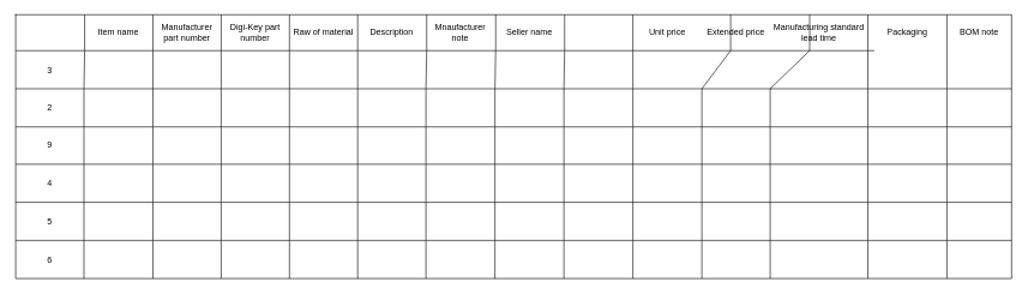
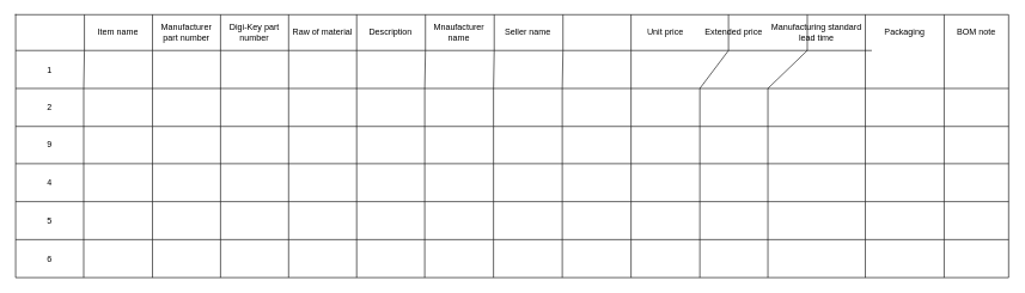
  <mxCell id="0" style=";html=1;" />
  <mxCell id="1" style=";html=1;" parent="0" />
  <mxCell id="2" value="" style="shape=table;startSize=0;container=1;collapsible=0;childLayout=tableLayout;" parent="1" vertex="1"><mxGeometry x="20" y="20" width="1386" height="367" as="geometry" /></mxCell>
  <mxCell id="3" value="" style="shape=partialRectangle;collapsible=0;dropTarget=0;pointerEvents=0;fillColor=none;top=0;left=0;bottom=0;right=0;points=[[0,0.5],[1,0.5]];portConstraint=eastwest;" parent="2" vertex="1"><mxGeometry width="1386" height="50" as="geometry" /></mxCell>
  <mxCell id="4" value="Item name" style="shape=partialRectangle;html=1;whiteSpace=wrap;connectable=0;overflow=hidden;fillColor=none;top=0;left=0;bottom=0;right=0;" parent="3" vertex="1"><mxGeometry x="95" width="96" height="50" as="geometry" /></mxCell>
  <mxCell id="5" value="Manufacturer part number" style="shape=partialRectangle;html=1;whiteSpace=wrap;connectable=0;overflow=hidden;fillColor=none;top=0;left=0;bottom=0;right=0;" parent="3" vertex="1"><mxGeometry x="191" width="95" height="50" as="geometry" /></mxCell>
  <mxCell id="6" value="Digi-Key part number" style="shape=partialRectangle;html=1;whiteSpace=wrap;connectable=0;overflow=hidden;fillColor=none;top=0;left=0;bottom=0;right=0;" vertex="1" parent="3"><mxGeometry x="286" width="95" height="50" as="geometry" /></mxCell>
  <mxCell id="7" value="Raw of material" style="shape=partialRectangle;html=1;whiteSpace=wrap;connectable=0;overflow=hidden;fillColor=none;top=0;left=0;bottom=0;right=0;" vertex="1" parent="3"><mxGeometry x="381" width="95" height="50" as="geometry" /></mxCell>
  <mxCell id="8" value="Description" style="shape=partialRectangle;html=1;whiteSpace=wrap;connectable=0;overflow=hidden;fillColor=none;top=0;left=0;bottom=0;right=0;" parent="3" vertex="1"><mxGeometry x="476" width="95" height="50" as="geometry" /></mxCell>
- <mxCell id="9" value="Mnaufacturer note" style="shape=partialRectangle;html=1;whiteSpace=wrap;connectable=0;overflow=hidden;fillColor=none;top=0;left=0;bottom=0;right=0;" vertex="1" parent="3"><mxGeometry x="571" width="96" height="50" as="geometry" /></mxCell>
+ <mxCell id="9" value="Mnaufacturer name" style="shape=partialRectangle;html=1;whiteSpace=wrap;connectable=0;overflow=hidden;fillColor=none;top=0;left=0;bottom=0;right=0;" vertex="1" parent="3"><mxGeometry x="571" width="96" height="50" as="geometry" /></mxCell>
  <mxCell id="10" value="Seller name" style="shape=partialRectangle;html=1;whiteSpace=wrap;connectable=0;overflow=hidden;fillColor=none;top=0;left=0;bottom=0;right=0;" parent="3" vertex="1"><mxGeometry x="667" width="96" height="50" as="geometry" /></mxCell>
  <mxCell id="11" value="Unit price" style="shape=partialRectangle;html=1;whiteSpace=wrap;connectable=0;overflow=hidden;fillColor=none;top=0;left=0;bottom=0;right=0;" parent="3" vertex="1"><mxGeometry x="859" width="96" height="50" as="geometry" /></mxCell>
  <mxCell id="12" value="Extended price" style="shape=partialRectangle;html=1;whiteSpace=wrap;connectable=0;overflow=hidden;fillColor=none;top=0;left=0;bottom=0;right=0;" parent="3" vertex="1"><mxGeometry x="955" width="95" height="50" as="geometry" /></mxCell>
  <mxCell id="13" value="Manufacturing standard lead time" style="shape=partialRectangle;html=1;whiteSpace=wrap;connectable=0;overflow=hidden;fillColor=none;top=0;left=0;bottom=0;right=0;" parent="3" vertex="1"><mxGeometry x="1050" width="136" height="50" as="geometry" /></mxCell>
  <mxCell id="14" value="Packaging" style="shape=partialRectangle;html=1;whiteSpace=wrap;connectable=0;overflow=hidden;fillColor=none;top=0;left=0;bottom=0;right=0;" parent="3" vertex="1"><mxGeometry x="1186" width="110" height="50" as="geometry" /></mxCell>
  <mxCell id="15" value="BOM note" style="shape=partialRectangle;html=1;whiteSpace=wrap;connectable=0;overflow=hidden;fillColor=none;top=0;left=0;bottom=0;right=0;" parent="3" vertex="1"><mxGeometry x="1296" width="90" height="50" as="geometry" /></mxCell>
  <mxCell id="16" style="shape=partialRectangle;collapsible=0;dropTarget=0;pointerEvents=0;fillColor=none;top=0;left=0;bottom=0;right=0;points=[[0,0.5],[1,0.5]];portConstraint=eastwest;" parent="2" vertex="1"><mxGeometry y="50" width="1386" height="53" as="geometry" /></mxCell>
- <mxCell id="17" value="3" style="shape=partialRectangle;html=1;whiteSpace=wrap;connectable=0;overflow=hidden;fillColor=none;top=0;left=0;bottom=0;right=0;" parent="16" vertex="1"><mxGeometry width="95" height="53" as="geometry" /></mxCell>
+ <mxCell id="17" value="1" style="shape=partialRectangle;html=1;whiteSpace=wrap;connectable=0;overflow=hidden;fillColor=none;top=0;left=0;bottom=0;right=0;" parent="16" vertex="1"><mxGeometry width="95" height="53" as="geometry" /></mxCell>
  <mxCell id="18" style="shape=partialRectangle;html=1;whiteSpace=wrap;connectable=0;overflow=hidden;fillColor=none;top=0;left=0;bottom=0;right=0;" parent="16" vertex="1"><mxGeometry x="95" width="96" height="53" as="geometry" /></mxCell>
  <mxCell id="19" style="shape=partialRectangle;html=1;whiteSpace=wrap;connectable=0;overflow=hidden;fillColor=none;top=0;left=0;bottom=0;right=0;" parent="16" vertex="1"><mxGeometry x="191" width="95" height="53" as="geometry" /></mxCell>
  <mxCell id="20" style="shape=partialRectangle;html=1;whiteSpace=wrap;connectable=0;overflow=hidden;fillColor=none;top=0;left=0;bottom=0;right=0;" vertex="1" parent="16"><mxGeometry x="286" width="95" height="53" as="geometry" /></mxCell>
  <mxCell id="21" style="shape=partialRectangle;html=1;whiteSpace=wrap;connectable=0;overflow=hidden;fillColor=none;top=0;left=0;bottom=0;right=0;" vertex="1" parent="16"><mxGeometry x="381" width="95" height="53" as="geometry" /></mxCell>
  <mxCell id="22" style="shape=partialRectangle;html=1;whiteSpace=wrap;connectable=0;overflow=hidden;fillColor=none;top=0;left=0;bottom=0;right=0;" parent="16" vertex="1"><mxGeometry x="476" width="95" height="53" as="geometry" /></mxCell>
  <mxCell id="23" style="shape=partialRectangle;html=1;whiteSpace=wrap;connectable=0;overflow=hidden;fillColor=none;top=0;left=0;bottom=0;right=0;" vertex="1" parent="16"><mxGeometry x="571" width="96" height="53" as="geometry" /></mxCell>
  <mxCell id="24" value="" style="shape=partialRectangle;html=1;whiteSpace=wrap;connectable=0;overflow=hidden;fillColor=none;top=0;left=0;bottom=0;right=0;" parent="16" vertex="1"><mxGeometry x="667" width="96" height="53" as="geometry" /></mxCell>
  <mxCell id="25" style="shape=partialRectangle;html=1;whiteSpace=wrap;connectable=0;overflow=hidden;fillColor=none;top=0;left=0;bottom=0;right=0;" parent="16" vertex="1"><mxGeometry x="763" width="96" height="53" as="geometry" /></mxCell>
  <mxCell id="26" style="shape=partialRectangle;html=1;whiteSpace=wrap;connectable=0;overflow=hidden;fillColor=none;top=0;left=0;bottom=0;right=0;" parent="16" vertex="1"><mxGeometry x="859" width="96" height="53" as="geometry" /></mxCell>
  <mxCell id="27" style="shape=partialRectangle;html=1;whiteSpace=wrap;connectable=0;overflow=hidden;fillColor=none;top=0;left=0;bottom=0;right=0;" parent="16" vertex="1"><mxGeometry x="955" width="95" height="53" as="geometry" /></mxCell>
  <mxCell id="28" style="shape=partialRectangle;html=1;whiteSpace=wrap;connectable=0;overflow=hidden;fillColor=none;top=0;left=0;bottom=0;right=0;" parent="16" vertex="1"><mxGeometry x="1050" width="136" height="53" as="geometry" /></mxCell>
  <mxCell id="29" style="shape=partialRectangle;html=1;whiteSpace=wrap;connectable=0;overflow=hidden;fillColor=none;top=0;left=0;bottom=0;right=0;" parent="16" vertex="1"><mxGeometry x="1186" width="110" height="53" as="geometry" /></mxCell>
  <mxCell id="30" style="shape=partialRectangle;html=1;whiteSpace=wrap;connectable=0;overflow=hidden;fillColor=none;top=0;left=0;bottom=0;right=0;" parent="16" vertex="1"><mxGeometry x="1296" width="90" height="53" as="geometry" /></mxCell>
  <mxCell id="31" style="shape=partialRectangle;collapsible=0;dropTarget=0;pointerEvents=0;fillColor=none;top=0;left=0;bottom=0;right=0;points=[[0,0.5],[1,0.5]];portConstraint=eastwest;" parent="2" vertex="1"><mxGeometry y="103" width="1386" height="53" as="geometry" /></mxCell>
  <mxCell id="32" value="2" style="shape=partialRectangle;html=1;whiteSpace=wrap;connectable=0;overflow=hidden;fillColor=none;top=0;left=0;bottom=0;right=0;" parent="31" vertex="1"><mxGeometry width="95" height="53" as="geometry" /></mxCell>
  <mxCell id="33" style="shape=partialRectangle;html=1;whiteSpace=wrap;connectable=0;overflow=hidden;fillColor=none;top=0;left=0;bottom=0;right=0;" parent="31" vertex="1"><mxGeometry x="95" width="96" height="53" as="geometry" /></mxCell>
  <mxCell id="34" style="shape=partialRectangle;html=1;whiteSpace=wrap;connectable=0;overflow=hidden;fillColor=none;top=0;left=0;bottom=0;right=0;" parent="31" vertex="1"><mxGeometry x="191" width="95" height="53" as="geometry" /></mxCell>
  <mxCell id="35" style="shape=partialRectangle;html=1;whiteSpace=wrap;connectable=0;overflow=hidden;fillColor=none;top=0;left=0;bottom=0;right=0;" vertex="1" parent="31"><mxGeometry x="286" width="95" height="53" as="geometry" /></mxCell>
  <mxCell id="36" style="shape=partialRectangle;html=1;whiteSpace=wrap;connectable=0;overflow=hidden;fillColor=none;top=0;left=0;bottom=0;right=0;" vertex="1" parent="31"><mxGeometry x="381" width="95" height="53" as="geometry" /></mxCell>
  <mxCell id="37" style="shape=partialRectangle;html=1;whiteSpace=wrap;connectable=0;overflow=hidden;fillColor=none;top=0;left=0;bottom=0;right=0;" parent="31" vertex="1"><mxGeometry x="476" width="95" height="53" as="geometry" /></mxCell>
  <mxCell id="38" style="shape=partialRectangle;html=1;whiteSpace=wrap;connectable=0;overflow=hidden;fillColor=none;top=0;left=0;bottom=0;right=0;" vertex="1" parent="31"><mxGeometry x="571" width="96" height="53" as="geometry" /></mxCell>
  <mxCell id="39" style="shape=partialRectangle;html=1;whiteSpace=wrap;connectable=0;overflow=hidden;fillColor=none;top=0;left=0;bottom=0;right=0;" parent="31" vertex="1"><mxGeometry x="667" width="96" height="53" as="geometry" /></mxCell>
  <mxCell id="40" style="shape=partialRectangle;html=1;whiteSpace=wrap;connectable=0;overflow=hidden;fillColor=none;top=0;left=0;bottom=0;right=0;" parent="31" vertex="1"><mxGeometry x="763" width="96" height="53" as="geometry" /></mxCell>
  <mxCell id="41" style="shape=partialRectangle;html=1;whiteSpace=wrap;connectable=0;overflow=hidden;fillColor=none;top=0;left=0;bottom=0;right=0;" parent="31" vertex="1"><mxGeometry x="859" width="96" height="53" as="geometry" /></mxCell>
  <mxCell id="42" style="shape=partialRectangle;html=1;whiteSpace=wrap;connectable=0;overflow=hidden;fillColor=none;top=0;left=0;bottom=0;right=0;" parent="31" vertex="1"><mxGeometry x="955" width="95" height="53" as="geometry" /></mxCell>
  <mxCell id="43" style="shape=partialRectangle;html=1;whiteSpace=wrap;connectable=0;overflow=hidden;fillColor=none;top=0;left=0;bottom=0;right=0;" parent="31" vertex="1"><mxGeometry x="1050" width="136" height="53" as="geometry" /></mxCell>
  <mxCell id="44" style="shape=partialRectangle;html=1;whiteSpace=wrap;connectable=0;overflow=hidden;fillColor=none;top=0;left=0;bottom=0;right=0;" parent="31" vertex="1"><mxGeometry x="1186" width="110" height="53" as="geometry" /></mxCell>
  <mxCell id="45" style="shape=partialRectangle;html=1;whiteSpace=wrap;connectable=0;overflow=hidden;fillColor=none;top=0;left=0;bottom=0;right=0;" parent="31" vertex="1"><mxGeometry x="1296" width="90" height="53" as="geometry" /></mxCell>
  <mxCell id="46" value="" style="shape=partialRectangle;collapsible=0;dropTarget=0;pointerEvents=0;fillColor=none;top=0;left=0;bottom=0;right=0;points=[[0,0.5],[1,0.5]];portConstraint=eastwest;" parent="2" vertex="1"><mxGeometry y="156" width="1386" height="52" as="geometry" /></mxCell>
  <mxCell id="47" value="9" style="shape=partialRectangle;html=1;whiteSpace=wrap;connectable=0;overflow=hidden;fillColor=none;top=0;left=0;bottom=0;right=0;" parent="46" vertex="1"><mxGeometry width="95" height="52" as="geometry" /></mxCell>
  <mxCell id="48" value="" style="shape=partialRectangle;html=1;whiteSpace=wrap;connectable=0;overflow=hidden;fillColor=none;top=0;left=0;bottom=0;right=0;" parent="46" vertex="1"><mxGeometry x="95" width="96" height="52" as="geometry" /></mxCell>
  <mxCell id="49" value="" style="shape=partialRectangle;html=1;whiteSpace=wrap;connectable=0;overflow=hidden;fillColor=none;top=0;left=0;bottom=0;right=0;" parent="46" vertex="1"><mxGeometry x="191" width="95" height="52" as="geometry" /></mxCell>
  <mxCell id="50" style="shape=partialRectangle;html=1;whiteSpace=wrap;connectable=0;overflow=hidden;fillColor=none;top=0;left=0;bottom=0;right=0;" vertex="1" parent="46"><mxGeometry x="286" width="95" height="52" as="geometry" /></mxCell>
  <mxCell id="51" style="shape=partialRectangle;html=1;whiteSpace=wrap;connectable=0;overflow=hidden;fillColor=none;top=0;left=0;bottom=0;right=0;" vertex="1" parent="46"><mxGeometry x="381" width="95" height="52" as="geometry" /></mxCell>
  <mxCell id="52" value="" style="shape=partialRectangle;html=1;whiteSpace=wrap;connectable=0;overflow=hidden;fillColor=none;top=0;left=0;bottom=0;right=0;" parent="46" vertex="1"><mxGeometry x="476" width="95" height="52" as="geometry" /></mxCell>
  <mxCell id="53" style="shape=partialRectangle;html=1;whiteSpace=wrap;connectable=0;overflow=hidden;fillColor=none;top=0;left=0;bottom=0;right=0;" vertex="1" parent="46"><mxGeometry x="571" width="96" height="52" as="geometry" /></mxCell>
  <mxCell id="54" value="" style="shape=partialRectangle;html=1;whiteSpace=wrap;connectable=0;overflow=hidden;fillColor=none;top=0;left=0;bottom=0;right=0;" parent="46" vertex="1"><mxGeometry x="667" width="96" height="52" as="geometry" /></mxCell>
  <mxCell id="55" value="" style="shape=partialRectangle;html=1;whiteSpace=wrap;connectable=0;overflow=hidden;fillColor=none;top=0;left=0;bottom=0;right=0;" parent="46" vertex="1"><mxGeometry x="763" width="96" height="52" as="geometry" /></mxCell>
  <mxCell id="56" value="" style="shape=partialRectangle;html=1;whiteSpace=wrap;connectable=0;overflow=hidden;fillColor=none;top=0;left=0;bottom=0;right=0;" parent="46" vertex="1"><mxGeometry x="859" width="96" height="52" as="geometry" /></mxCell>
  <mxCell id="57" value="" style="shape=partialRectangle;html=1;whiteSpace=wrap;connectable=0;overflow=hidden;fillColor=none;top=0;left=0;bottom=0;right=0;" parent="46" vertex="1"><mxGeometry x="955" width="95" height="52" as="geometry" /></mxCell>
  <mxCell id="58" value="" style="shape=partialRectangle;html=1;whiteSpace=wrap;connectable=0;overflow=hidden;fillColor=none;top=0;left=0;bottom=0;right=0;" parent="46" vertex="1"><mxGeometry x="1050" width="136" height="52" as="geometry" /></mxCell>
  <mxCell id="59" value="" style="shape=partialRectangle;html=1;whiteSpace=wrap;connectable=0;overflow=hidden;fillColor=none;top=0;left=0;bottom=0;right=0;" parent="46" vertex="1"><mxGeometry x="1186" width="110" height="52" as="geometry" /></mxCell>
  <mxCell id="60" value="" style="shape=partialRectangle;html=1;whiteSpace=wrap;connectable=0;overflow=hidden;fillColor=none;top=0;left=0;bottom=0;right=0;" parent="46" vertex="1"><mxGeometry x="1296" width="90" height="52" as="geometry" /></mxCell>
  <mxCell id="61" value="" style="shape=partialRectangle;collapsible=0;dropTarget=0;pointerEvents=0;fillColor=none;top=0;left=0;bottom=0;right=0;points=[[0,0.5],[1,0.5]];portConstraint=eastwest;" parent="2" vertex="1"><mxGeometry y="208" width="1386" height="53" as="geometry" /></mxCell>
  <mxCell id="62" value="4" style="shape=partialRectangle;html=1;whiteSpace=wrap;connectable=0;overflow=hidden;fillColor=none;top=0;left=0;bottom=0;right=0;" parent="61" vertex="1"><mxGeometry width="95" height="53" as="geometry" /></mxCell>
  <mxCell id="63" value="" style="shape=partialRectangle;html=1;whiteSpace=wrap;connectable=0;overflow=hidden;fillColor=none;top=0;left=0;bottom=0;right=0;" parent="61" vertex="1"><mxGeometry x="95" width="96" height="53" as="geometry" /></mxCell>
  <mxCell id="64" value="" style="shape=partialRectangle;html=1;whiteSpace=wrap;connectable=0;overflow=hidden;fillColor=none;top=0;left=0;bottom=0;right=0;" parent="61" vertex="1"><mxGeometry x="191" width="95" height="53" as="geometry" /></mxCell>
  <mxCell id="65" style="shape=partialRectangle;html=1;whiteSpace=wrap;connectable=0;overflow=hidden;fillColor=none;top=0;left=0;bottom=0;right=0;" vertex="1" parent="61"><mxGeometry x="286" width="95" height="53" as="geometry" /></mxCell>
  <mxCell id="66" style="shape=partialRectangle;html=1;whiteSpace=wrap;connectable=0;overflow=hidden;fillColor=none;top=0;left=0;bottom=0;right=0;" vertex="1" parent="61"><mxGeometry x="381" width="95" height="53" as="geometry" /></mxCell>
  <mxCell id="67" value="" style="shape=partialRectangle;html=1;whiteSpace=wrap;connectable=0;overflow=hidden;fillColor=none;top=0;left=0;bottom=0;right=0;" parent="61" vertex="1"><mxGeometry x="476" width="95" height="53" as="geometry" /></mxCell>
  <mxCell id="68" style="shape=partialRectangle;html=1;whiteSpace=wrap;connectable=0;overflow=hidden;fillColor=none;top=0;left=0;bottom=0;right=0;" vertex="1" parent="61"><mxGeometry x="571" width="96" height="53" as="geometry" /></mxCell>
  <mxCell id="69" value="" style="shape=partialRectangle;html=1;whiteSpace=wrap;connectable=0;overflow=hidden;fillColor=none;top=0;left=0;bottom=0;right=0;" parent="61" vertex="1"><mxGeometry x="667" width="96" height="53" as="geometry" /></mxCell>
  <mxCell id="70" value="" style="shape=partialRectangle;html=1;whiteSpace=wrap;connectable=0;overflow=hidden;fillColor=none;top=0;left=0;bottom=0;right=0;" parent="61" vertex="1"><mxGeometry x="763" width="96" height="53" as="geometry" /></mxCell>
  <mxCell id="71" value="" style="shape=partialRectangle;html=1;whiteSpace=wrap;connectable=0;overflow=hidden;fillColor=none;top=0;left=0;bottom=0;right=0;" parent="61" vertex="1"><mxGeometry x="859" width="96" height="53" as="geometry" /></mxCell>
  <mxCell id="72" value="" style="shape=partialRectangle;html=1;whiteSpace=wrap;connectable=0;overflow=hidden;fillColor=none;top=0;left=0;bottom=0;right=0;" parent="61" vertex="1"><mxGeometry x="955" width="95" height="53" as="geometry" /></mxCell>
  <mxCell id="73" value="" style="shape=partialRectangle;html=1;whiteSpace=wrap;connectable=0;overflow=hidden;fillColor=none;top=0;left=0;bottom=0;right=0;" parent="61" vertex="1"><mxGeometry x="1050" width="136" height="53" as="geometry" /></mxCell>
  <mxCell id="74" value="" style="shape=partialRectangle;html=1;whiteSpace=wrap;connectable=0;overflow=hidden;fillColor=none;top=0;left=0;bottom=0;right=0;" parent="61" vertex="1"><mxGeometry x="1186" width="110" height="53" as="geometry" /></mxCell>
  <mxCell id="75" value="" style="shape=partialRectangle;html=1;whiteSpace=wrap;connectable=0;overflow=hidden;fillColor=none;top=0;left=0;bottom=0;right=0;" parent="61" vertex="1"><mxGeometry x="1296" width="90" height="53" as="geometry" /></mxCell>
  <mxCell id="76" value="" style="shape=partialRectangle;collapsible=0;dropTarget=0;pointerEvents=0;fillColor=none;top=0;left=0;bottom=0;right=0;points=[[0,0.5],[1,0.5]];portConstraint=eastwest;" parent="2" vertex="1"><mxGeometry y="261" width="1386" height="53" as="geometry" /></mxCell>
  <mxCell id="77" value="5" style="shape=partialRectangle;html=1;whiteSpace=wrap;connectable=0;overflow=hidden;fillColor=none;top=0;left=0;bottom=0;right=0;" parent="76" vertex="1"><mxGeometry width="95" height="53" as="geometry" /></mxCell>
  <mxCell id="78" value="" style="shape=partialRectangle;html=1;whiteSpace=wrap;connectable=0;overflow=hidden;fillColor=none;top=0;left=0;bottom=0;right=0;" parent="76" vertex="1"><mxGeometry x="95" width="96" height="53" as="geometry" /></mxCell>
  <mxCell id="79" value="" style="shape=partialRectangle;html=1;whiteSpace=wrap;connectable=0;overflow=hidden;fillColor=none;top=0;left=0;bottom=0;right=0;" parent="76" vertex="1"><mxGeometry x="191" width="95" height="53" as="geometry" /></mxCell>
  <mxCell id="80" style="shape=partialRectangle;html=1;whiteSpace=wrap;connectable=0;overflow=hidden;fillColor=none;top=0;left=0;bottom=0;right=0;" vertex="1" parent="76"><mxGeometry x="286" width="95" height="53" as="geometry" /></mxCell>
  <mxCell id="81" style="shape=partialRectangle;html=1;whiteSpace=wrap;connectable=0;overflow=hidden;fillColor=none;top=0;left=0;bottom=0;right=0;" vertex="1" parent="76"><mxGeometry x="381" width="95" height="53" as="geometry" /></mxCell>
  <mxCell id="82" value="" style="shape=partialRectangle;html=1;whiteSpace=wrap;connectable=0;overflow=hidden;fillColor=none;top=0;left=0;bottom=0;right=0;" parent="76" vertex="1"><mxGeometry x="476" width="95" height="53" as="geometry" /></mxCell>
  <mxCell id="83" style="shape=partialRectangle;html=1;whiteSpace=wrap;connectable=0;overflow=hidden;fillColor=none;top=0;left=0;bottom=0;right=0;" vertex="1" parent="76"><mxGeometry x="571" width="96" height="53" as="geometry" /></mxCell>
  <mxCell id="84" value="" style="shape=partialRectangle;html=1;whiteSpace=wrap;connectable=0;overflow=hidden;fillColor=none;top=0;left=0;bottom=0;right=0;" parent="76" vertex="1"><mxGeometry x="667" width="96" height="53" as="geometry" /></mxCell>
  <mxCell id="85" value="" style="shape=partialRectangle;html=1;whiteSpace=wrap;connectable=0;overflow=hidden;fillColor=none;top=0;left=0;bottom=0;right=0;" parent="76" vertex="1"><mxGeometry x="763" width="96" height="53" as="geometry" /></mxCell>
  <mxCell id="86" value="" style="shape=partialRectangle;html=1;whiteSpace=wrap;connectable=0;overflow=hidden;fillColor=none;top=0;left=0;bottom=0;right=0;" parent="76" vertex="1"><mxGeometry x="859" width="96" height="53" as="geometry" /></mxCell>
  <mxCell id="87" value="" style="shape=partialRectangle;html=1;whiteSpace=wrap;connectable=0;overflow=hidden;fillColor=none;top=0;left=0;bottom=0;right=0;" parent="76" vertex="1"><mxGeometry x="955" width="95" height="53" as="geometry" /></mxCell>
  <mxCell id="88" value="" style="shape=partialRectangle;html=1;whiteSpace=wrap;connectable=0;overflow=hidden;fillColor=none;top=0;left=0;bottom=0;right=0;" parent="76" vertex="1"><mxGeometry x="1050" width="136" height="53" as="geometry" /></mxCell>
  <mxCell id="89" value="" style="shape=partialRectangle;html=1;whiteSpace=wrap;connectable=0;overflow=hidden;fillColor=none;top=0;left=0;bottom=0;right=0;" parent="76" vertex="1"><mxGeometry x="1186" width="110" height="53" as="geometry" /></mxCell>
  <mxCell id="90" value="" style="shape=partialRectangle;html=1;whiteSpace=wrap;connectable=0;overflow=hidden;fillColor=none;top=0;left=0;bottom=0;right=0;" parent="76" vertex="1"><mxGeometry x="1296" width="90" height="53" as="geometry" /></mxCell>
  <mxCell id="91" value="" style="shape=partialRectangle;collapsible=0;dropTarget=0;pointerEvents=0;fillColor=none;top=0;left=0;bottom=0;right=0;points=[[0,0.5],[1,0.5]];portConstraint=eastwest;" parent="2" vertex="1"><mxGeometry y="314" width="1386" height="53" as="geometry" /></mxCell>
  <mxCell id="92" value="6" style="shape=partialRectangle;html=1;whiteSpace=wrap;connectable=0;overflow=hidden;fillColor=none;top=0;left=0;bottom=0;right=0;" parent="91" vertex="1"><mxGeometry width="95" height="53" as="geometry" /></mxCell>
  <mxCell id="93" value="" style="shape=partialRectangle;html=1;whiteSpace=wrap;connectable=0;overflow=hidden;fillColor=none;top=0;left=0;bottom=0;right=0;" parent="91" vertex="1"><mxGeometry x="95" width="96" height="53" as="geometry" /></mxCell>
  <mxCell id="94" value="" style="shape=partialRectangle;html=1;whiteSpace=wrap;connectable=0;overflow=hidden;fillColor=none;top=0;left=0;bottom=0;right=0;" parent="91" vertex="1"><mxGeometry x="191" width="95" height="53" as="geometry" /></mxCell>
  <mxCell id="95" style="shape=partialRectangle;html=1;whiteSpace=wrap;connectable=0;overflow=hidden;fillColor=none;top=0;left=0;bottom=0;right=0;" vertex="1" parent="91"><mxGeometry x="286" width="95" height="53" as="geometry" /></mxCell>
  <mxCell id="96" style="shape=partialRectangle;html=1;whiteSpace=wrap;connectable=0;overflow=hidden;fillColor=none;top=0;left=0;bottom=0;right=0;" vertex="1" parent="91"><mxGeometry x="381" width="95" height="53" as="geometry" /></mxCell>
  <mxCell id="97" value="" style="shape=partialRectangle;html=1;whiteSpace=wrap;connectable=0;overflow=hidden;fillColor=none;top=0;left=0;bottom=0;right=0;" parent="91" vertex="1"><mxGeometry x="476" width="95" height="53" as="geometry" /></mxCell>
  <mxCell id="98" style="shape=partialRectangle;html=1;whiteSpace=wrap;connectable=0;overflow=hidden;fillColor=none;top=0;left=0;bottom=0;right=0;" vertex="1" parent="91"><mxGeometry x="571" width="96" height="53" as="geometry" /></mxCell>
  <mxCell id="99" value="" style="shape=partialRectangle;html=1;whiteSpace=wrap;connectable=0;overflow=hidden;fillColor=none;top=0;left=0;bottom=0;right=0;" parent="91" vertex="1"><mxGeometry x="667" width="96" height="53" as="geometry" /></mxCell>
  <mxCell id="100" value="" style="shape=partialRectangle;html=1;whiteSpace=wrap;connectable=0;overflow=hidden;fillColor=none;top=0;left=0;bottom=0;right=0;" parent="91" vertex="1"><mxGeometry x="763" width="96" height="53" as="geometry" /></mxCell>
  <mxCell id="101" value="" style="shape=partialRectangle;html=1;whiteSpace=wrap;connectable=0;overflow=hidden;fillColor=none;top=0;left=0;bottom=0;right=0;" parent="91" vertex="1"><mxGeometry x="859" width="96" height="53" as="geometry" /></mxCell>
  <mxCell id="102" value="" style="shape=partialRectangle;html=1;whiteSpace=wrap;connectable=0;overflow=hidden;fillColor=none;top=0;left=0;bottom=0;right=0;" parent="91" vertex="1"><mxGeometry x="955" width="95" height="53" as="geometry" /></mxCell>
  <mxCell id="103" value="" style="shape=partialRectangle;html=1;whiteSpace=wrap;connectable=0;overflow=hidden;fillColor=none;top=0;left=0;bottom=0;right=0;" parent="91" vertex="1"><mxGeometry x="1050" width="136" height="53" as="geometry" /></mxCell>
  <mxCell id="104" value="" style="shape=partialRectangle;html=1;whiteSpace=wrap;connectable=0;overflow=hidden;fillColor=none;top=0;left=0;bottom=0;right=0;" parent="91" vertex="1"><mxGeometry x="1186" width="110" height="53" as="geometry" /></mxCell>
  <mxCell id="105" value="" style="shape=partialRectangle;html=1;whiteSpace=wrap;connectable=0;overflow=hidden;fillColor=none;top=0;left=0;bottom=0;right=0;" parent="91" vertex="1"><mxGeometry x="1296" width="90" height="53" as="geometry" /></mxCell>
